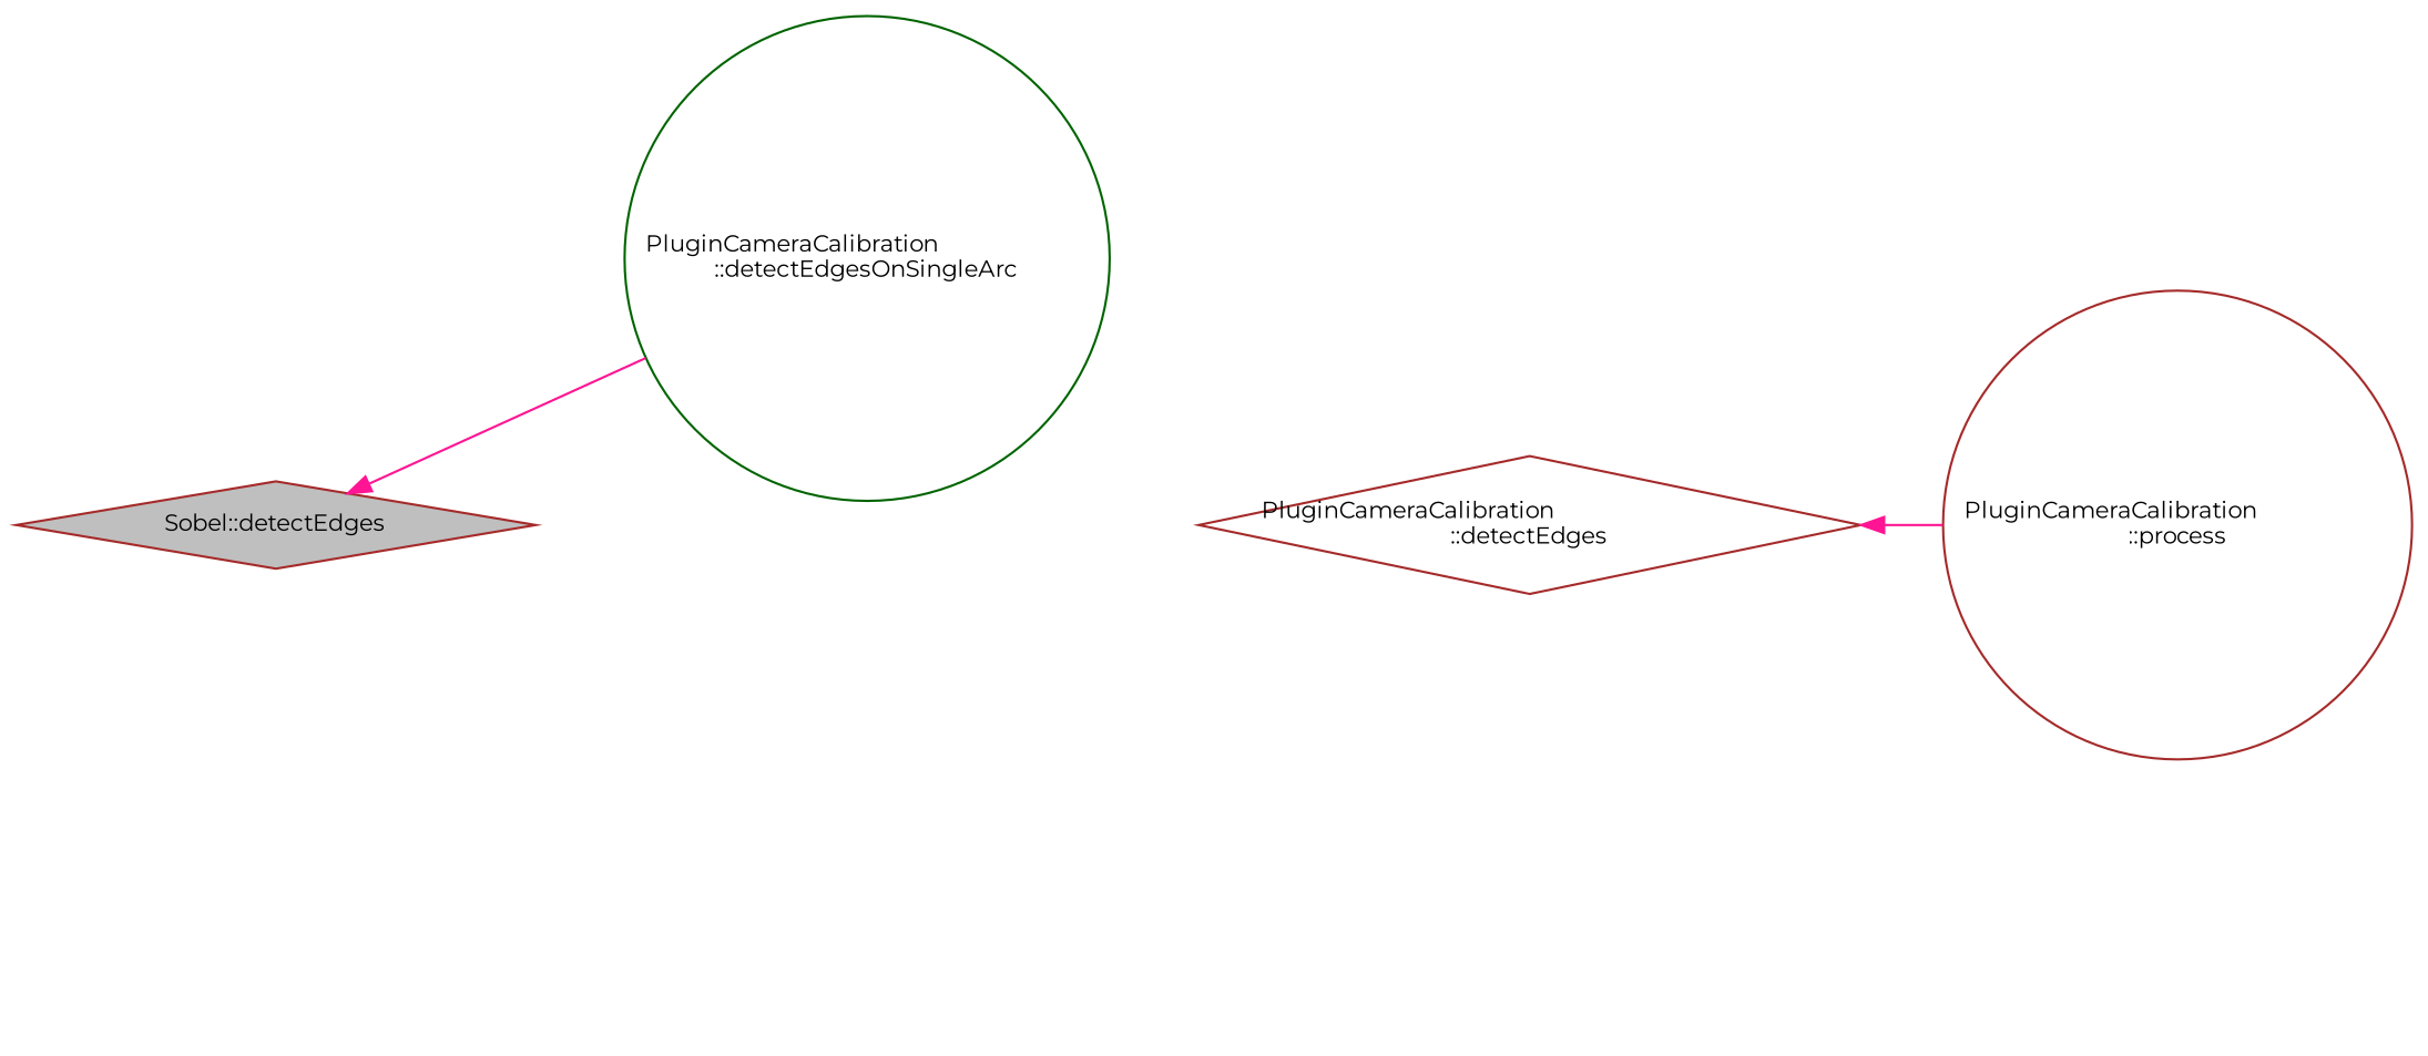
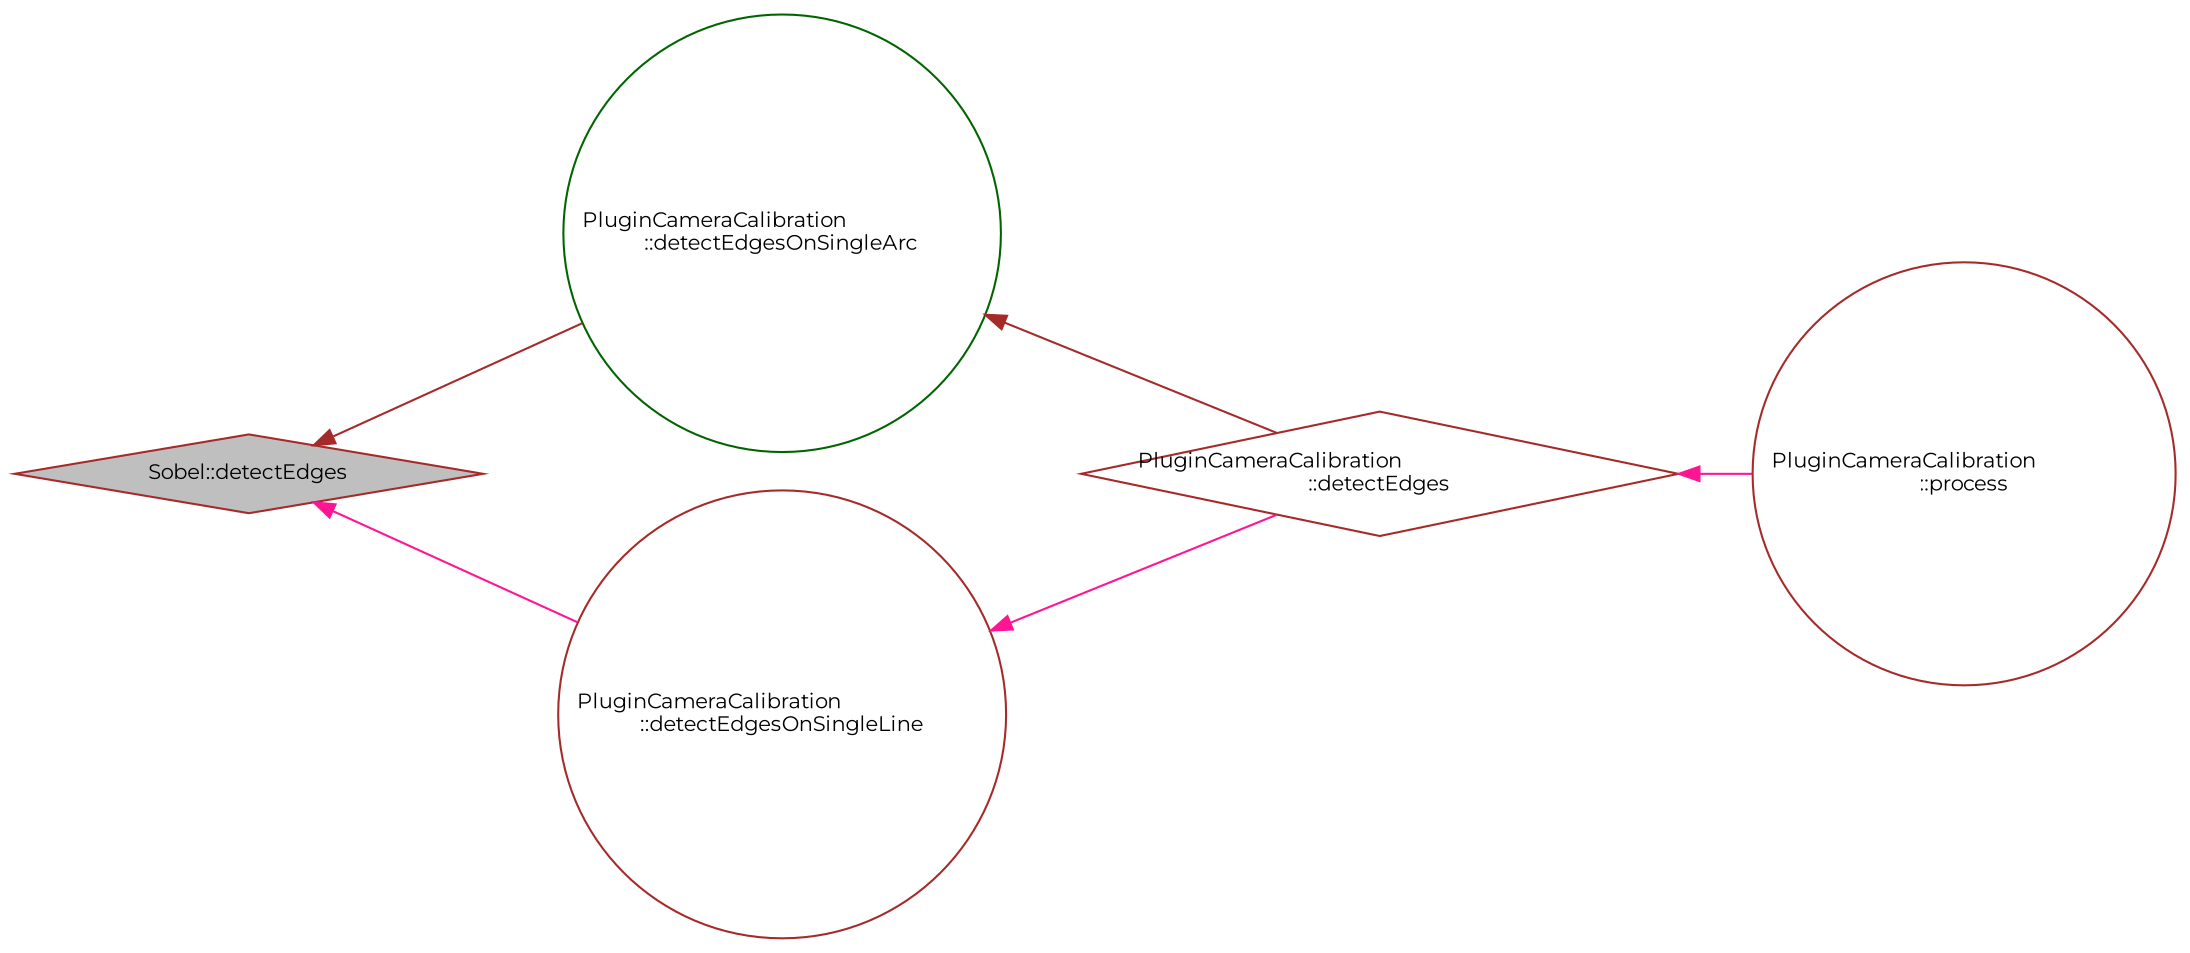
  digraph {
    fontname=Montserrat
    rankdir=LR
    node [color=brown fillcolor=white fontname=Montserrat fontsize=10 shape=circle style=filled]
    edge [color=deeppink dir=back fontname=Montserrat fontsize=10 labelfontname=Helvetica labelfontsize=10 style=solid]
    n1 [fillcolor=grey75 fontcolor=black height=0.2 label="Sobel::detectEdges" shape=diamond width=0.4]
    n2 [color=darkgreen height=0.2 label="PluginCameraCalibration\l::detectEdgesOnSingleArc" width=0.4]
+   n3 [height=0.2 label="PluginCameraCalibration\l::detectEdgesOnSingleLine" width=0.4]
    n4 [height=0.2 label="PluginCameraCalibration\l::detectEdges" shape=diamond width=0.4]
    n5 [height=0.2 label="PluginCameraCalibration\l::process" width=0.4]
-   n1 -> n2
+   n1 -> n2 [color=brown]
+   n1 -> n3
+   n2 -> n4 [color=brown]
+   n3 -> n4
    n4 -> n5
  }
